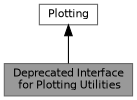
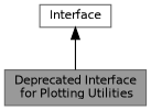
  digraph {
    rankdir=TB
    node [fontname=Helvetica fontsize=10 shape=box style=filled]
-   n1 [color=grey40 fillcolor=white height=0.2 label=Plotting width=0.4]
+   n1 [color=grey40 fillcolor=white height=0.2 label=Interface width=0.4]
    n2 [color=gray40 fillcolor=grey60 fontcolor=black height=0.2 label="Deprecated Interface\l for Plotting Utilities" width=0.4]
    n1 -> n2 [dir=back fontname=Helvetica fontsize=10 labelfontname=Helvetica labelfontsize=10 shape=plaintext style=solid]
  }
